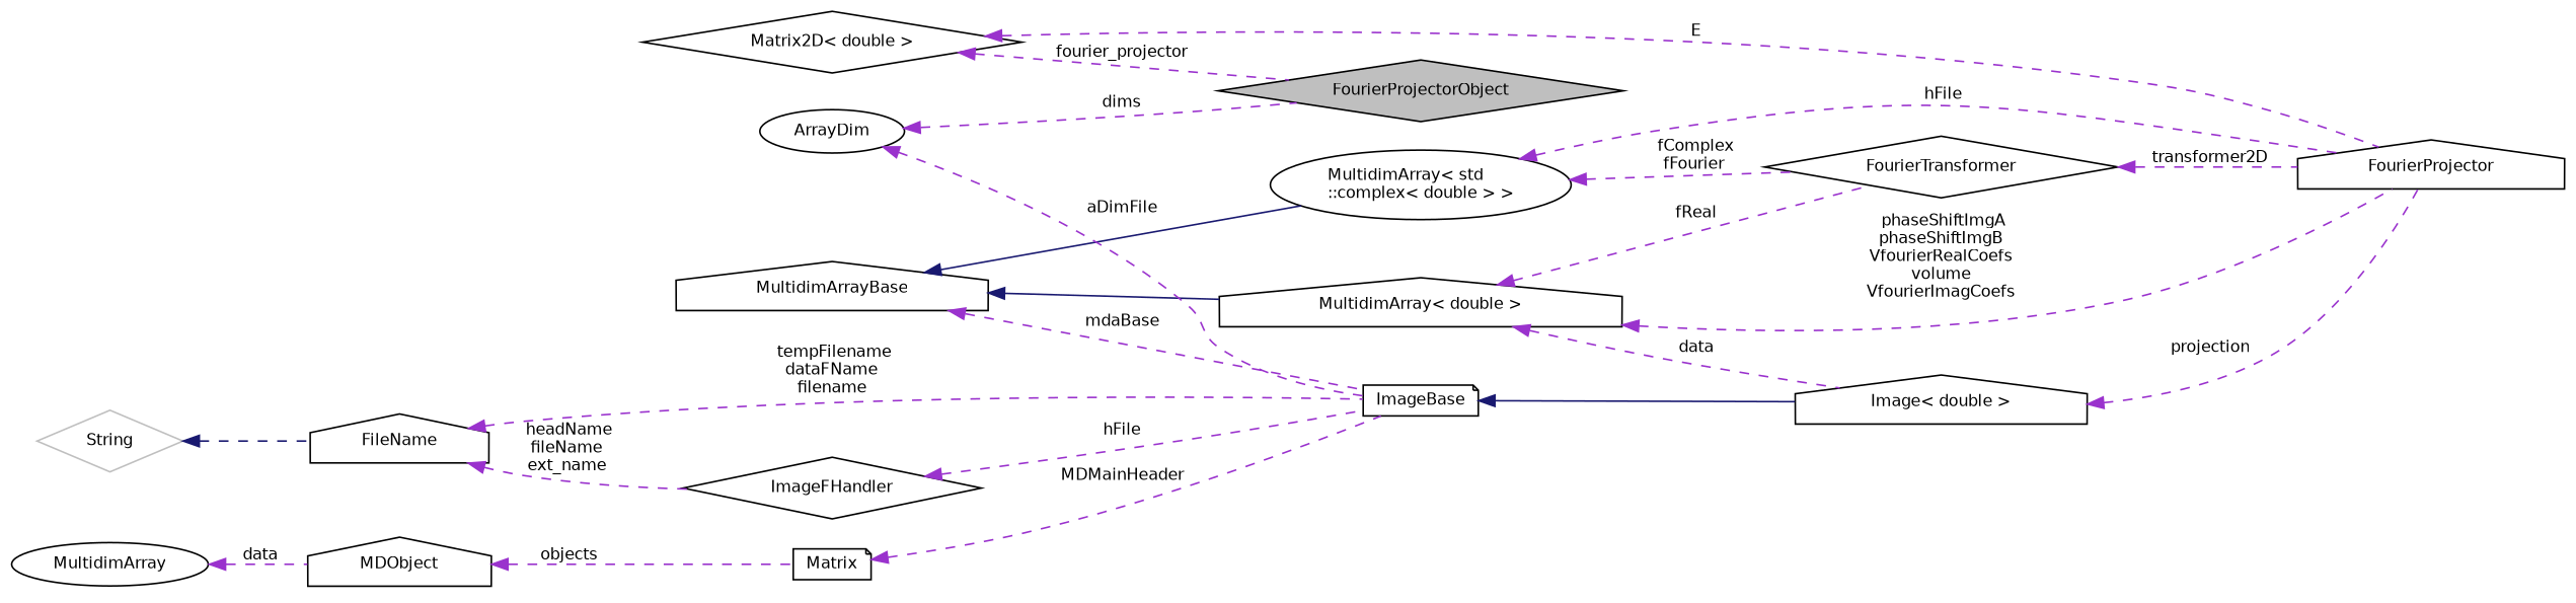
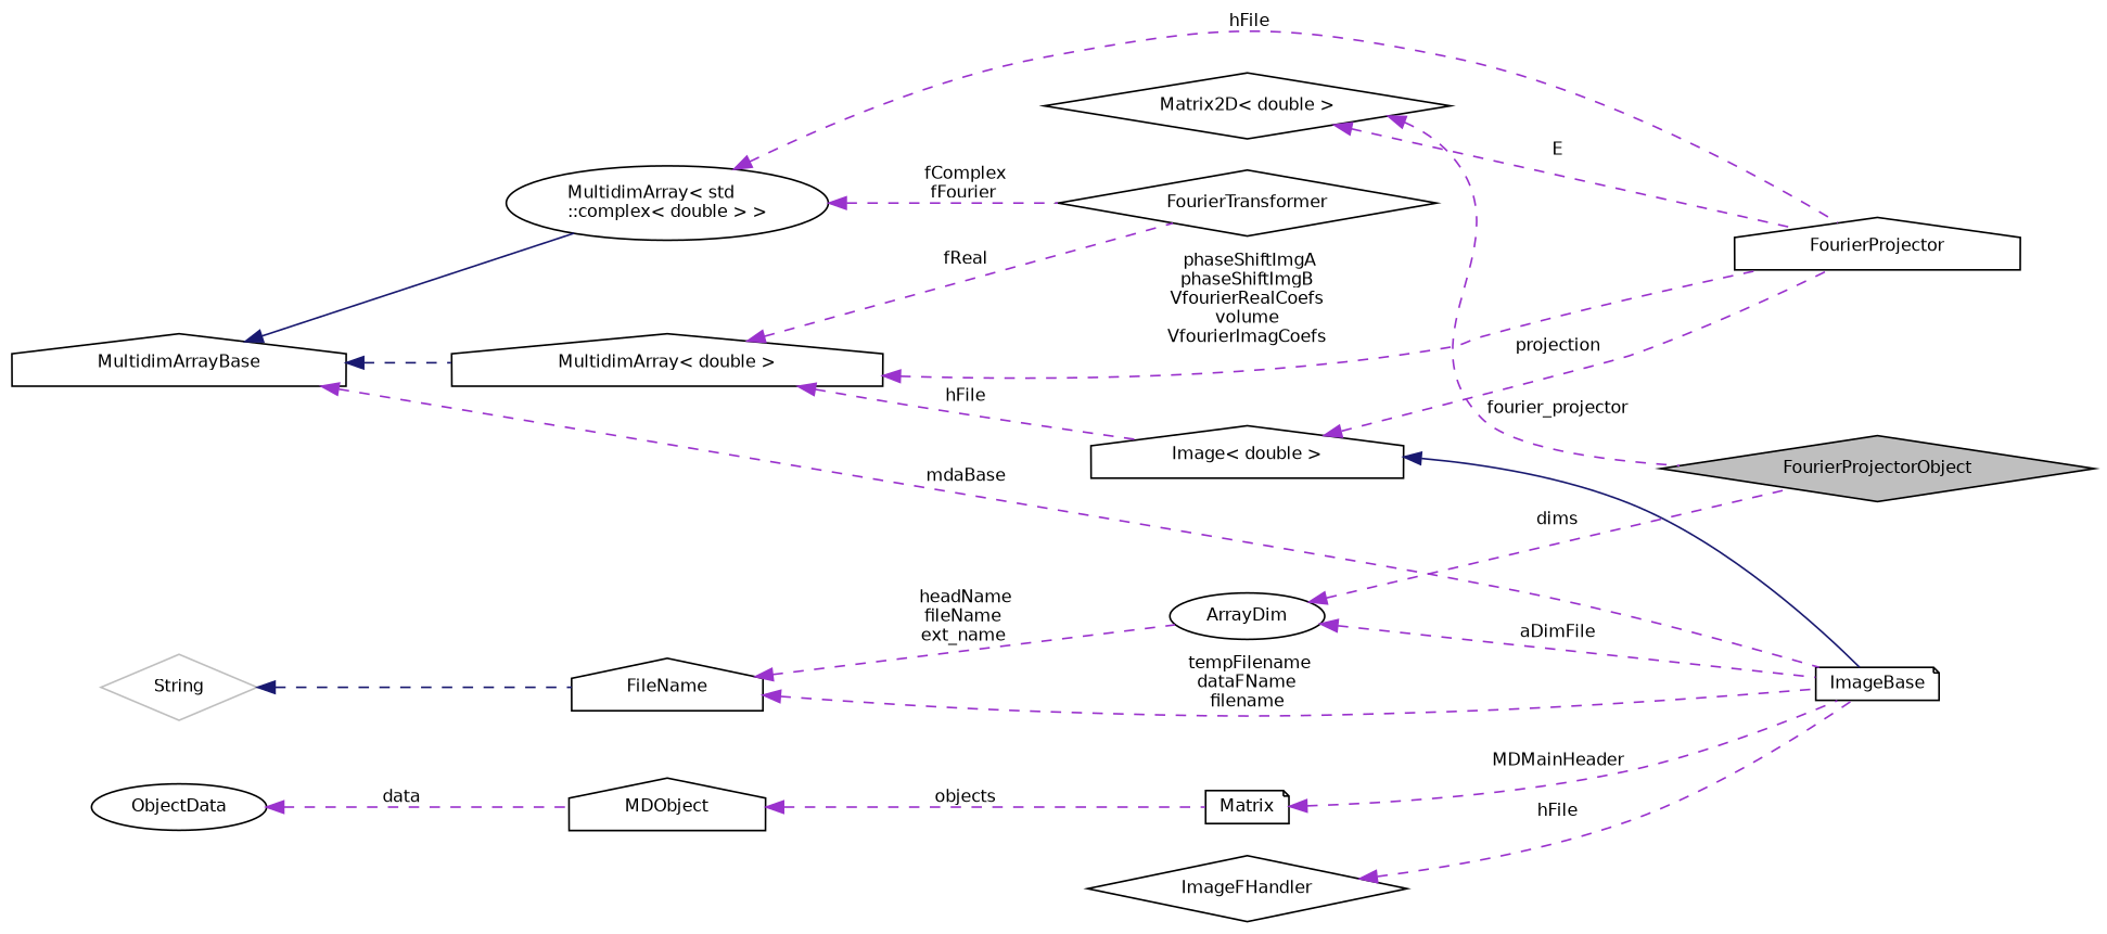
  digraph {
    rankdir=LR
    node [color=black fillcolor=white fontname=Helvetica fontsize=10 shape=house style=filled]
    edge [color=darkorchid3 dir=back fontname=Helvetica fontsize=10 labelfontname=Helvetica labelfontsize=10 style=dashed]
    n1 [fillcolor=grey75 fontcolor=black height=0.2 label=FourierProjectorObject shape=diamond width=0.4]
    n2 [height=0.2 label=FourierProjector width=0.4]
    n3 [height=0.2 label=FourierTransformer shape=diamond width=0.4]
    n4 [height=0.2 label="MultidimArray\< double \>" width=0.4]
    n5 [height=0.2 label="Image\< double \>" width=0.4]
    n6 [height=0.2 label=MultidimArrayBase width=0.4]
    n7 [height=0.2 label="MultidimArray\< std\l::complex\< double \> \>" shape=ellipse width=0.4]
    n8 [height=0.2 label=ImageBase shape=note width=0.4]
    n9 [height=0.2 label="Matrix2D\< double \>" shape=diamond width=0.4]
    n10 [height=0.2 label=ImageFHandler shape=diamond width=0.4]
    n11 [height=0.2 label=FileName width=0.4]
    n12 [color=grey75 height=0.2 label=String shape=diamond width=0.4]
    n13 [height=0.2 label=Matrix shape=note width=0.4]
    n14 [height=0.2 label=MDObject width=0.4]
-   n15 [height=0.2 label=MultidimArray shape=ellipse width=0.4]
+   n15 [height=0.2 label=ObjectData shape=ellipse width=0.4]
    n16 [height=0.2 label=ArrayDim shape=ellipse width=0.4]
-   n3 -> n2 [label=" transformer2D"]
    n4 -> n2 [label=" phaseShiftImgA\nphaseShiftImgB\nVfourierRealCoefs\nvolume\nVfourierImagCoefs"]
    n4 -> n3 [label=" fReal"]
-   n4 -> n5 [label=" data"]
+   n4 -> n5 [label=" hFile"]
    n5 -> n2 [label=" projection"]
-   n6 -> n4 [color=midnightblue style=solid]
+   n6 -> n4 [color=midnightblue]
    n6 -> n7 [color=midnightblue style=solid]
    n6 -> n8 [label=" mdaBase"]
    n7 -> n2 [label=" hFile"]
    n7 -> n3 [label=" fComplex\nfFourier"]
-   n8 -> n5 [color=midnightblue style=solid]
+   n5 -> n8 [color=midnightblue style=solid]
    n9 -> n1 [label=" fourier_projector"]
    n9 -> n2 [label=" E"]
    n10 -> n8 [label=" hFile"]
    n11 -> n8 [label=" tempFilename\ndataFName\nfilename"]
-   n11 -> n10 [label=" headName\nfileName\next_name"]
+   n11 -> n16 [label=" headName\nfileName\next_name"]
    n12 -> n11 [color=midnightblue]
    n13 -> n8 [label=" MDMainHeader"]
    n14 -> n13 [label=" objects"]
    n15 -> n14 [label=" data"]
    n16 -> n1 [label=" dims"]
    n16 -> n8 [label=" aDimFile"]
  }
